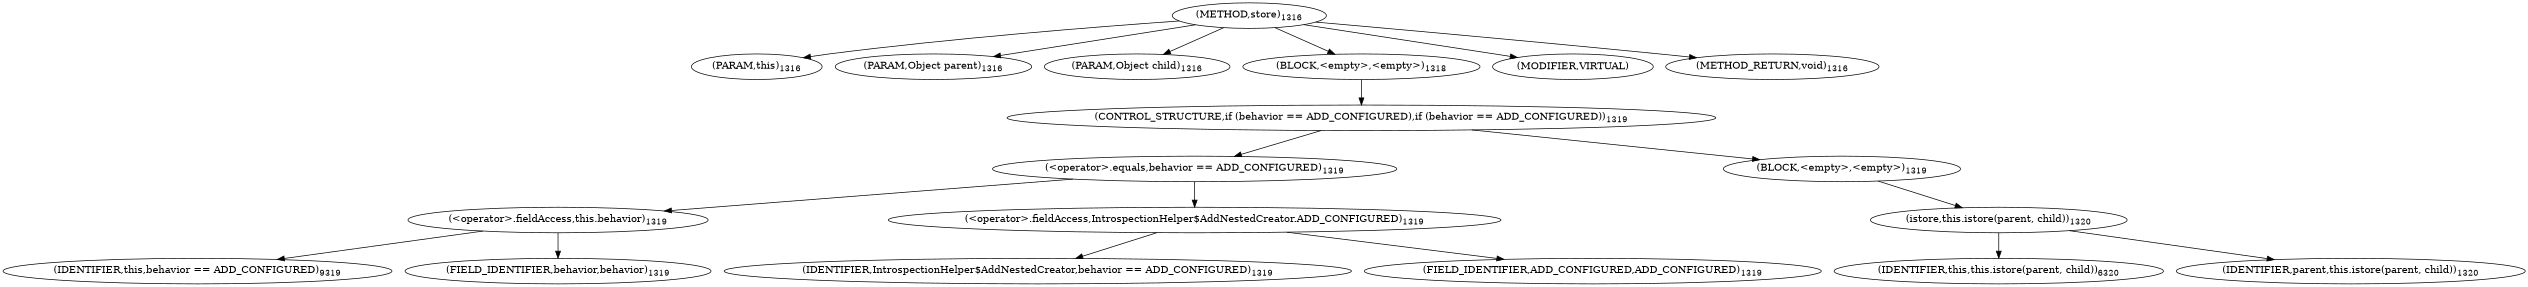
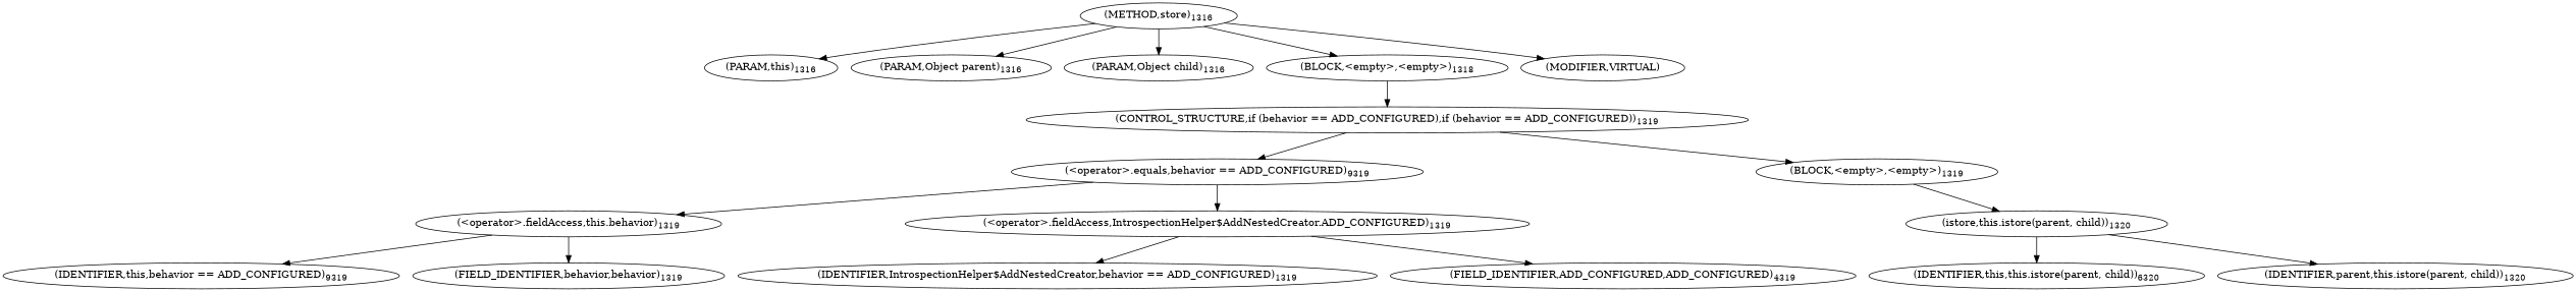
  digraph {
    n1 [label=<(METHOD,store)<SUB>1316</SUB>>]
    n2 [label=<(PARAM,this)<SUB>1316</SUB>>]
    n3 [label=<(PARAM,Object parent)<SUB>1316</SUB>>]
    n4 [label=<(PARAM,Object child)<SUB>1316</SUB>>]
    n5 [label=<(BLOCK,&lt;empty&gt;,&lt;empty&gt;)<SUB>1318</SUB>>]
    n6 [label=<(MODIFIER,VIRTUAL)>]
-   n7 [label=<(METHOD_RETURN,void)<SUB>1316</SUB>>]
    n8 [label=<(CONTROL_STRUCTURE,if (behavior == ADD_CONFIGURED),if (behavior == ADD_CONFIGURED))<SUB>1319</SUB>>]
-   n9 [label=<(&lt;operator&gt;.equals,behavior == ADD_CONFIGURED)<SUB>1319</SUB>>]
+   n9 [label=<(&lt;operator&gt;.equals,behavior == ADD_CONFIGURED)<SUB>9319</SUB>>]
    n10 [label=<(BLOCK,&lt;empty&gt;,&lt;empty&gt;)<SUB>1319</SUB>>]
    n11 [label=<(&lt;operator&gt;.fieldAccess,this.behavior)<SUB>1319</SUB>>]
    n12 [label=<(&lt;operator&gt;.fieldAccess,IntrospectionHelper$AddNestedCreator.ADD_CONFIGURED)<SUB>1319</SUB>>]
    n13 [label=<(istore,this.istore(parent, child))<SUB>1320</SUB>>]
    n14 [label=<(IDENTIFIER,this,behavior == ADD_CONFIGURED)<SUB>9319</SUB>>]
    n15 [label=<(FIELD_IDENTIFIER,behavior,behavior)<SUB>1319</SUB>>]
    n16 [label=<(IDENTIFIER,IntrospectionHelper$AddNestedCreator,behavior == ADD_CONFIGURED)<SUB>1319</SUB>>]
-   n17 [label=<(FIELD_IDENTIFIER,ADD_CONFIGURED,ADD_CONFIGURED)<SUB>1319</SUB>>]
+   n17 [label=<(FIELD_IDENTIFIER,ADD_CONFIGURED,ADD_CONFIGURED)<SUB>4319</SUB>>]
    n18 [label=<(IDENTIFIER,this,this.istore(parent, child))<SUB>6320</SUB>>]
    n19 [label=<(IDENTIFIER,parent,this.istore(parent, child))<SUB>1320</SUB>>]
    n1 -> n2
    n1 -> n3
    n1 -> n4
    n1 -> n5
    n1 -> n6
-   n1 -> n7
    n5 -> n8
    n8 -> n9
    n8 -> n10
    n9 -> n11
    n9 -> n12
    n10 -> n13
    n11 -> n14
    n11 -> n15
    n12 -> n16
    n12 -> n17
    n13 -> n18
    n13 -> n19
  }
